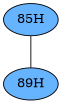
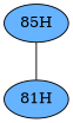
  graph {
    fontname="DejaVu Serif"
    node [fillcolor="#66B3FF" style=radial fontname="DejaVu Serif"]
    "85H"
-   "89H"
+   "89H" [label="81H"]
    "85H" -- "89H" [penwidth=1 fontname="DejaVu Serif"]
  }
